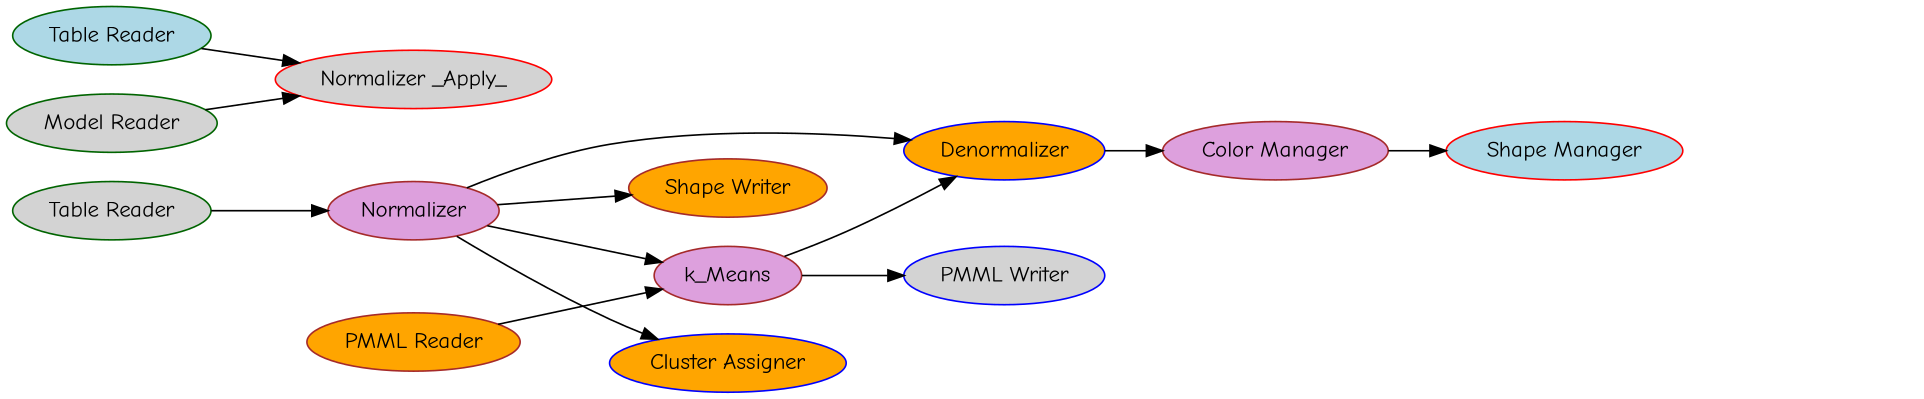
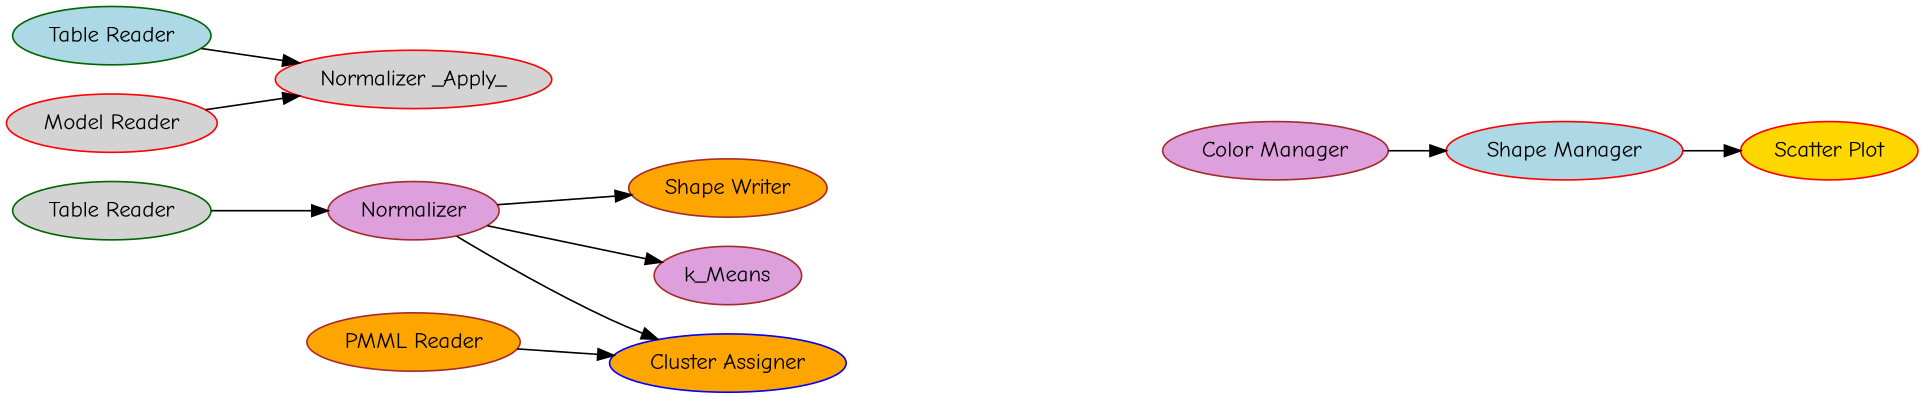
  digraph {
    fontname="Comic Neue"
    rankdir=LR
    node [color=brown fillcolor=orange fontname="Comic Neue" style=filled]
    edge [fontname="Comic Neue"]
    n1 [fillcolor=plum label=Normalizer]
-   n2 [color=blue label=Denormalizer]
    n3 [fillcolor=plum label=k_Means]
    n4 [label="Shape Writer"]
    n5 [color=blue label="Cluster Assigner"]
    n6 [fillcolor=plum label="Color Manager"]
-   n7 [color=blue fillcolor=lightgrey label="PMML Writer"]
    n8 [color=red fillcolor=lightblue label="Shape Manager"]
    n9 [color=darkgreen fillcolor=lightblue label="Table Reader"]
    n10 [color=red fillcolor=lightgrey label="Normalizer _Apply_"]
+   n11 [color=red fillcolor=gold label="Scatter Plot"]
    n12 [label="PMML Reader"]
-   n13 [color=darkgreen fillcolor=lightgrey label="Model Reader"]
+   n13 [color=red fillcolor=lightgrey label="Model Reader"]
    n14 [color=darkgreen fillcolor=lightgrey label="Table Reader"]
-   n1 -> n2
    n1 -> n3
    n1 -> n4
    n1 -> n5
-   n2 -> n6
-   n3 -> n2
-   n3 -> n7
    n6 -> n8
+   n8 -> n11
    n9 -> n10
-   n12 -> n3
+   n12 -> n5
    n13 -> n10
    n14 -> n1
  }
